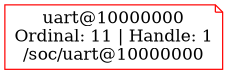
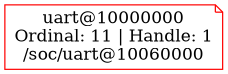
  digraph {
-   n1 [label="uart@10000000\nOrdinal: 11 | Handle: 1\n/soc/uart@10000000" color=red shape=note]
+   n1 [label="uart@10000000\nOrdinal: 11 | Handle: 1\n/soc/uart@10060000" color=red shape=note]
  }
